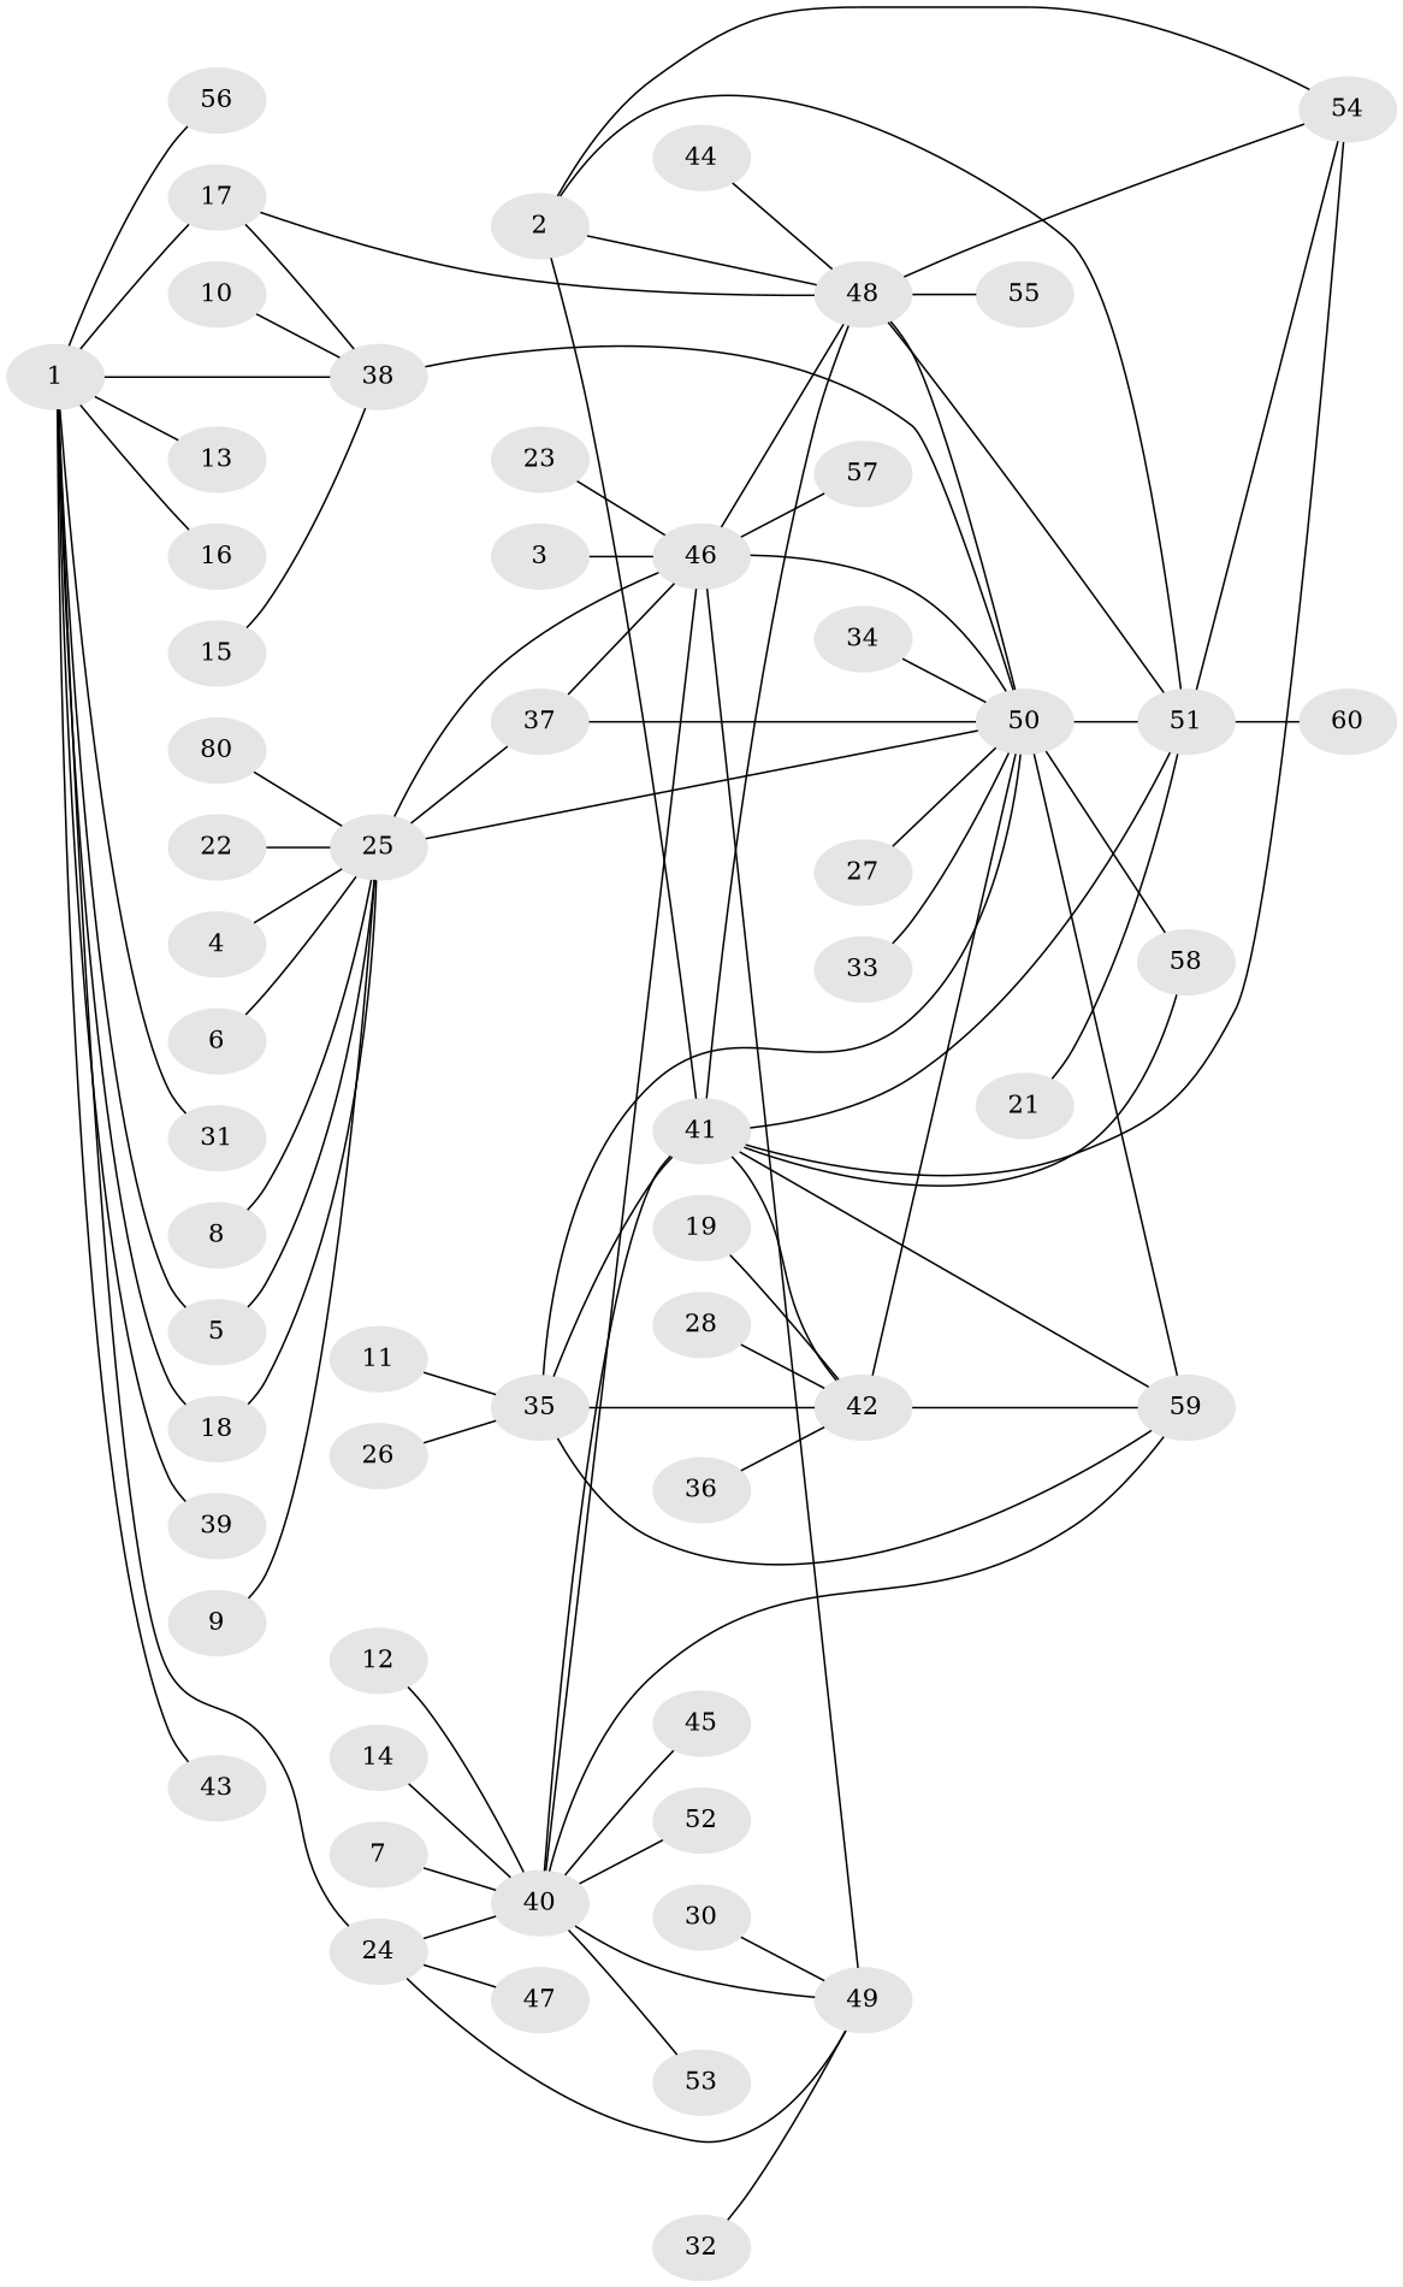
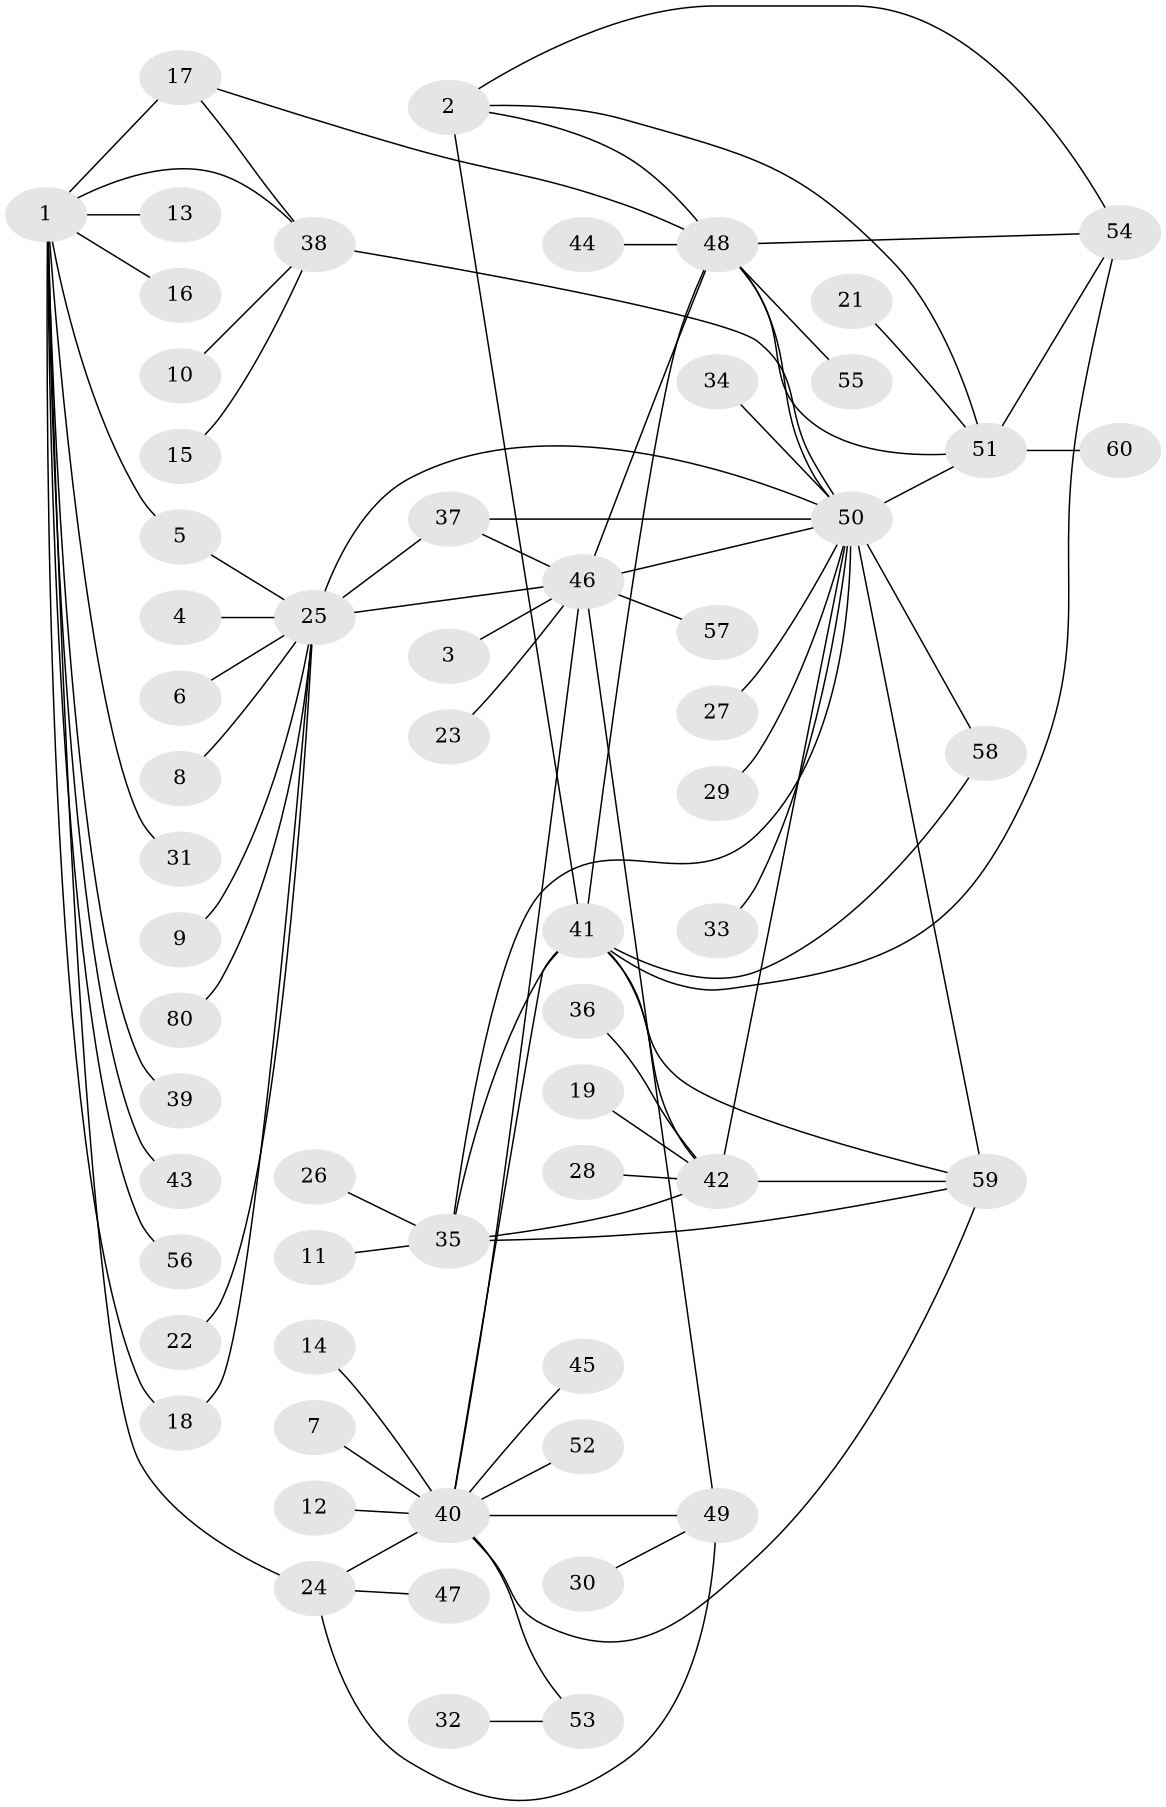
  graph {
    fontname="DejaVu Serif"
    rankdir=LR
    node [color=gray90 fontname="DejaVu Serif" style=filled]
    edge [fontname="DejaVu Serif" weight=1.0]
    1
    5
    13
    16
    17
    18
    24
    31
    38
    39
    43
    56
    25
    48
    40
    47
    49
    50
    2
    41
    51
    54
    42
    59
    58
    55
    60
    3
    46
    57
    4
    37
    6
    7
    45
    52
    53
    8
    9
    10
    11
    35
    12
    14
    15
    19
    n47 [label=80]
    21
    22
    23
    26
    27
    28
+   29
    30
    32
    33
    34
    36
    44
    1 -- 5
    1 -- 13
    1 -- 16
    1 -- 17 [weight=4.0]
    1 -- 18
    1 -- 24
    1 -- 31
    1 -- 38 [weight=4.0]
    1 -- 39
    1 -- 43
    1 -- 56
    5 -- 25
    17 -- 38
    17 -- 48
    18 -- 25
    24 -- 40 [weight=4.0]
    24 -- 47
    24 -- 49
    38 -- 50 [weight=2.0]
    25 -- 50 [weight=3.0]
    25 -- 46
    25 -- 37
    48 -- 50
    48 -- 51 [weight=2.0]
    48 -- 54 [weight=2.0]
    48 -- 55
    40 -- 49 [weight=4.0]
    40 -- 41
    40 -- 59
    40 -- 46
    40 -- 45
    40 -- 52
    40 -- 53
    50 -- 51 [weight=3.0]
    50 -- 59
    50 -- 58
    2 -- 48 [weight=2.0]
    2 -- 41
    2 -- 51
    2 -- 54
    41 -- 48 [weight=2.0]
-   41 -- 51
    41 -- 54
    41 -- 42 [weight=2.0]
    41 -- 59
    41 -- 58
    51 -- 54
    51 -- 60
    42 -- 50 [weight=2.0]
    42 -- 59 [weight=2.0]
    3 -- 46
    46 -- 48
    46 -- 49
    46 -- 50 [weight=4.0]
    46 -- 57
    4 -- 25
    37 -- 50 [weight=3.0]
    37 -- 46
    6 -- 25
    7 -- 40
    8 -- 25
    9 -- 25
    10 -- 38
    11 -- 35
    35 -- 50
    35 -- 41
    35 -- 42 [weight=2.0]
    35 -- 59
    12 -- 40
    14 -- 40
    15 -- 38
    19 -- 42
    n47 -- 25
    21 -- 51
    22 -- 25
    23 -- 46
    26 -- 35
    27 -- 50
    28 -- 42
+   29 -- 50
    30 -- 49
-   32 -- 49
+   32 -- 53
    33 -- 50
    34 -- 50
    36 -- 42
    44 -- 48
  }
